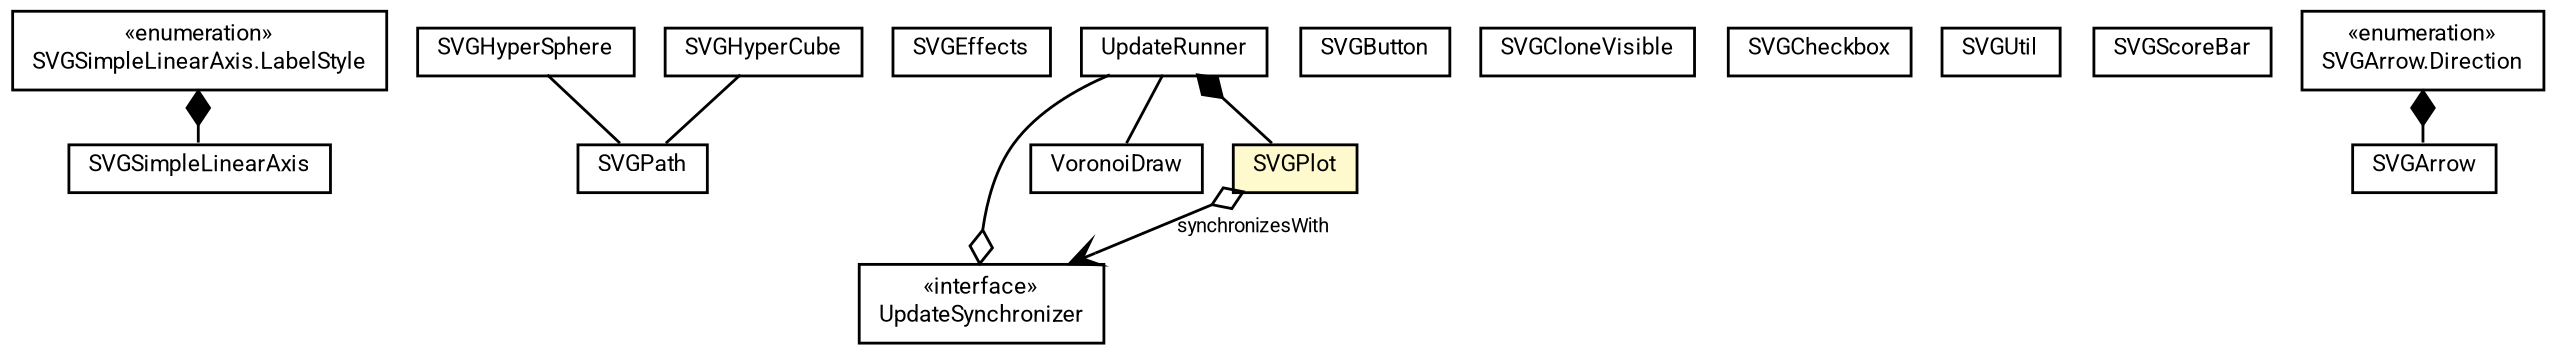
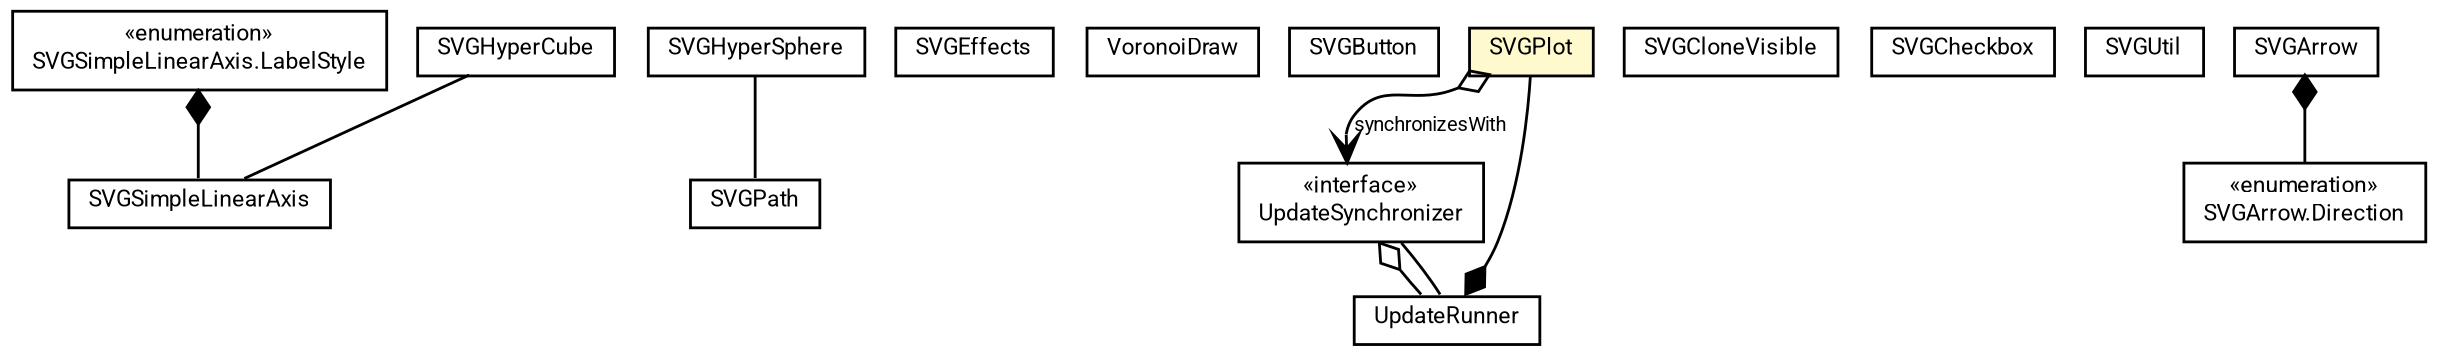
  digraph {
    nodesep=0.15
    rankdir=TB
    ranksep=0.25
    node [fontcolor=black fontname=Roboto fontsize=8 margin=0 shape=plaintext]
    edge [arrowhead=none color=black dir=back fontname=Roboto fontsize=7 labelfontname=Roboto labelfontsize=7 weight=6]
    n1 [height=0 label=<<table title="de.lmu.ifi.dbs.elki.visualization.svg.SVGSimpleLinearAxis" border="0" cellborder="1" cellspacing="0" cellpadding="2" href="SVGSimpleLinearAxis.html" target="_parent"> 		<tr><td><table border="0" cellspacing="0" cellpadding="1"> 		<tr><td align="center" balign="center"> <font face="Roboto">SVGSimpleLinearAxis</font> </td></tr> 		</table></td></tr> 		</table>> width=0]
    n2 [height=0 label=<<table title="de.lmu.ifi.dbs.elki.visualization.svg.SVGSimpleLinearAxis.LabelStyle" border="0" cellborder="1" cellspacing="0" cellpadding="2" href="SVGSimpleLinearAxis.LabelStyle.html" target="_parent"> 		<tr><td><table border="0" cellspacing="0" cellpadding="1"> 		<tr><td align="center" balign="center"> &#171;enumeration&#187; </td></tr> 		<tr><td align="center" balign="center"> <font face="Roboto">SVGSimpleLinearAxis.LabelStyle</font> </td></tr> 		</table></td></tr> 		</table>> width=0]
    n3 [height=0 label=<<table title="de.lmu.ifi.dbs.elki.visualization.svg.SVGPath" border="0" cellborder="1" cellspacing="0" cellpadding="2" href="SVGPath.html" target="_parent"> 		<tr><td><table border="0" cellspacing="0" cellpadding="1"> 		<tr><td align="center" balign="center"> <font face="Roboto">SVGPath</font> </td></tr> 		</table></td></tr> 		</table>> width=0]
    n4 [height=0 label=<<table title="de.lmu.ifi.dbs.elki.visualization.svg.SVGEffects" border="0" cellborder="1" cellspacing="0" cellpadding="2" href="SVGEffects.html" target="_parent"> 		<tr><td><table border="0" cellspacing="0" cellpadding="1"> 		<tr><td align="center" balign="center"> <font face="Roboto">SVGEffects</font> </td></tr> 		</table></td></tr> 		</table>> width=0]
    n5 [height=0 label=<<table title="de.lmu.ifi.dbs.elki.visualization.svg.VoronoiDraw" border="0" cellborder="1" cellspacing="0" cellpadding="2" href="VoronoiDraw.html" target="_parent"> 		<tr><td><table border="0" cellspacing="0" cellpadding="1"> 		<tr><td align="center" balign="center"> <font face="Roboto">VoronoiDraw</font> </td></tr> 		</table></td></tr> 		</table>> width=0]
    n6 [height=0 label=<<table title="de.lmu.ifi.dbs.elki.visualization.svg.SVGButton" border="0" cellborder="1" cellspacing="0" cellpadding="2" href="SVGButton.html" target="_parent"> 		<tr><td><table border="0" cellspacing="0" cellpadding="1"> 		<tr><td align="center" balign="center"> <font face="Roboto">SVGButton</font> </td></tr> 		</table></td></tr> 		</table>> width=0]
    n7 [height=0 label=<<table title="de.lmu.ifi.dbs.elki.visualization.svg.SVGHyperSphere" border="0" cellborder="1" cellspacing="0" cellpadding="2" href="SVGHyperSphere.html" target="_parent"> 		<tr><td><table border="0" cellspacing="0" cellpadding="1"> 		<tr><td align="center" balign="center"> <font face="Roboto">SVGHyperSphere</font> </td></tr> 		</table></td></tr> 		</table>> width=0]
    n8 [height=0 label=<<table title="de.lmu.ifi.dbs.elki.visualization.svg.SVGPlot" border="0" cellborder="1" cellspacing="0" cellpadding="2" bgcolor="LemonChiffon" href="SVGPlot.html" target="_parent"> 		<tr><td><table border="0" cellspacing="0" cellpadding="1"> 		<tr><td align="center" balign="center"> <font face="Roboto">SVGPlot</font> </td></tr> 		</table></td></tr> 		</table>> width=0]
    n9 [height=0 label=<<table title="de.lmu.ifi.dbs.elki.visualization.svg.UpdateSynchronizer" border="0" cellborder="1" cellspacing="0" cellpadding="2" href="UpdateSynchronizer.html" target="_parent"> 		<tr><td><table border="0" cellspacing="0" cellpadding="1"> 		<tr><td align="center" balign="center"> &#171;interface&#187; </td></tr> 		<tr><td align="center" balign="center"> <font face="Roboto">UpdateSynchronizer</font> </td></tr> 		</table></td></tr> 		</table>> width=0]
    n10 [height=0 label=<<table title="de.lmu.ifi.dbs.elki.visualization.svg.UpdateRunner" border="0" cellborder="1" cellspacing="0" cellpadding="2" href="UpdateRunner.html" target="_parent"> 		<tr><td><table border="0" cellspacing="0" cellpadding="1"> 		<tr><td align="center" balign="center"> <font face="Roboto">UpdateRunner</font> </td></tr> 		</table></td></tr> 		</table>> width=0]
    n11 [height=0 label=<<table title="de.lmu.ifi.dbs.elki.visualization.svg.SVGCloneVisible" border="0" cellborder="1" cellspacing="0" cellpadding="2" href="SVGCloneVisible.html" target="_parent"> 		<tr><td><table border="0" cellspacing="0" cellpadding="1"> 		<tr><td align="center" balign="center"> <font face="Roboto">SVGCloneVisible</font> </td></tr> 		</table></td></tr> 		</table>> width=0]
    n12 [height=0 label=<<table title="de.lmu.ifi.dbs.elki.visualization.svg.SVGHyperCube" border="0" cellborder="1" cellspacing="0" cellpadding="2" href="SVGHyperCube.html" target="_parent"> 		<tr><td><table border="0" cellspacing="0" cellpadding="1"> 		<tr><td align="center" balign="center"> <font face="Roboto">SVGHyperCube</font> </td></tr> 		</table></td></tr> 		</table>> width=0]
    n13 [height=0 label=<<table title="de.lmu.ifi.dbs.elki.visualization.svg.SVGCheckbox" border="0" cellborder="1" cellspacing="0" cellpadding="2" href="SVGCheckbox.html" target="_parent"> 		<tr><td><table border="0" cellspacing="0" cellpadding="1"> 		<tr><td align="center" balign="center"> <font face="Roboto">SVGCheckbox</font> </td></tr> 		</table></td></tr> 		</table>> width=0]
    n14 [height=0 label=<<table title="de.lmu.ifi.dbs.elki.visualization.svg.SVGUtil" border="0" cellborder="1" cellspacing="0" cellpadding="2" href="SVGUtil.html" target="_parent"> 		<tr><td><table border="0" cellspacing="0" cellpadding="1"> 		<tr><td align="center" balign="center"> <font face="Roboto">SVGUtil</font> </td></tr> 		</table></td></tr> 		</table>> width=0]
-   n15 [height=0 label=<<table title="de.lmu.ifi.dbs.elki.visualization.svg.SVGScoreBar" border="0" cellborder="1" cellspacing="0" cellpadding="2" href="SVGScoreBar.html" target="_parent"> 		<tr><td><table border="0" cellspacing="0" cellpadding="1"> 		<tr><td align="center" balign="center"> <font face="Roboto">SVGScoreBar</font> </td></tr> 		</table></td></tr> 		</table>> width=0]
    n16 [height=0 label=<<table title="de.lmu.ifi.dbs.elki.visualization.svg.SVGArrow" border="0" cellborder="1" cellspacing="0" cellpadding="2" href="SVGArrow.html" target="_parent"> 		<tr><td><table border="0" cellspacing="0" cellpadding="1"> 		<tr><td align="center" balign="center"> <font face="Roboto">SVGArrow</font> </td></tr> 		</table></td></tr> 		</table>> width=0]
    n17 [height=0 label=<<table title="de.lmu.ifi.dbs.elki.visualization.svg.SVGArrow.Direction" border="0" cellborder="1" cellspacing="0" cellpadding="2" href="SVGArrow.Direction.html" target="_parent"> 		<tr><td><table border="0" cellspacing="0" cellpadding="1"> 		<tr><td align="center" balign="center"> &#171;enumeration&#187; </td></tr> 		<tr><td align="center" balign="center"> <font face="Roboto">SVGArrow.Direction</font> </td></tr> 		</table></td></tr> 		</table>> width=0]
    n2 -> n1 [arrowtail=diamond]
    n7 -> n3 [weight=2 dir=""]
    n8 -> n9 [arrowhead=open arrowtail=ediamond dir=both label=synchronizesWith weight=3]
    n9 -> n10 [arrowtail=ediamond weight=4]
    n10 -> n8 [arrowtail=diamond]
-   n10 -> n5 [weight=2 dir=""]
-   n12 -> n3 [weight=2 dir=""]
-   n17 -> n16 [arrowtail=diamond]
+   n10 -> n9 [weight=2 dir=""]
+   n12 -> n1 [weight=2 dir=""]
+   n16 -> n17 [arrowtail=diamond]
  }
